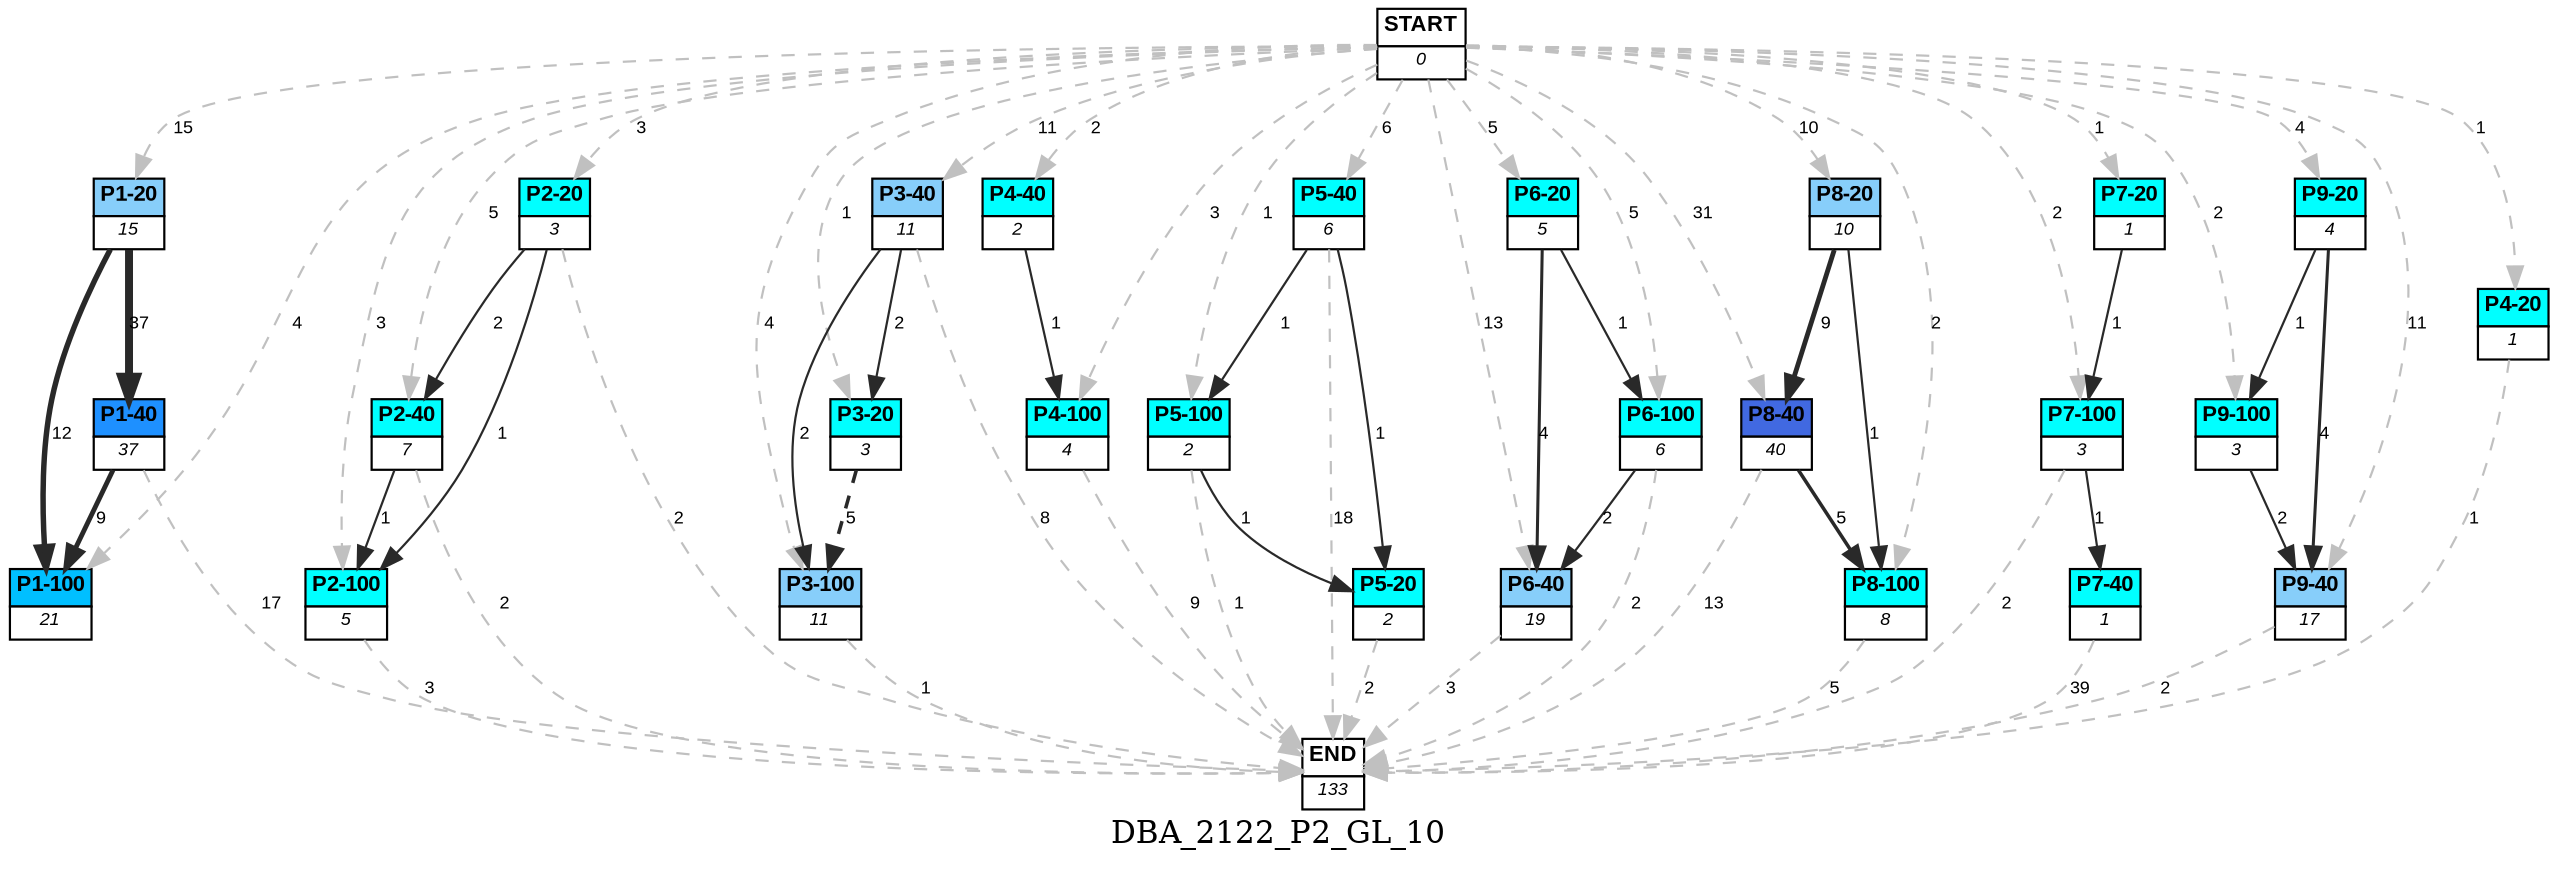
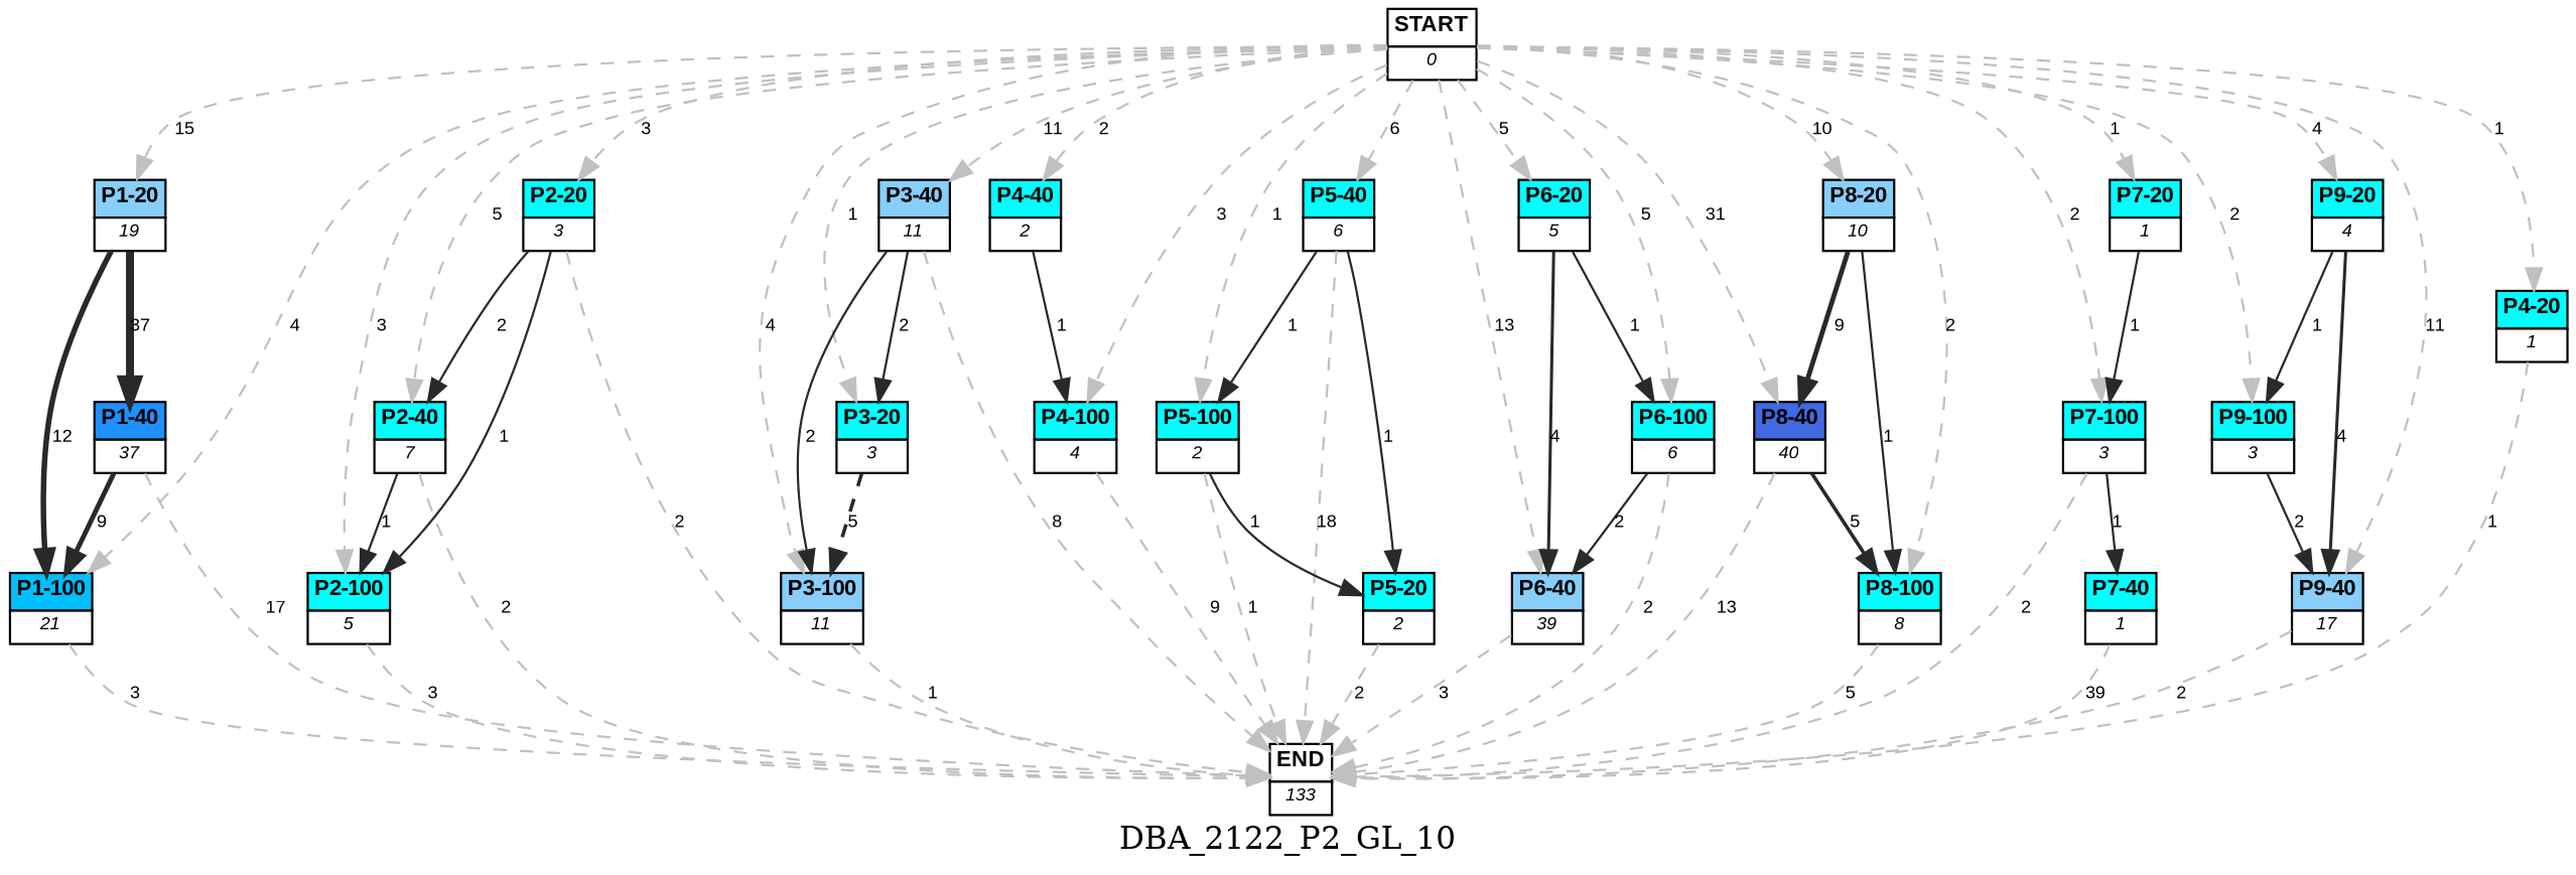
  digraph {
    label=DBA_2122_P2_GL_10
    node [shape=plain]
    edge [color=grey fontname=Arial fontsize=8 labelfloat=false style=dashed]
    n1 [label=<<table border="0" cellborder="1" cellspacing="0"><tr><td bgcolor="white"><FONT face="Arial" POINT-SIZE="10"><b>START</b></FONT></td></tr><tr><td bgcolor="white"><FONT face="Arial" POINT-SIZE="8"><i>0</i></FONT></td></tr></table>>]
-   n2 [label=<<table border="0" cellborder="1" cellspacing="0"><tr><td bgcolor="lightskyblue"><FONT face="Arial" POINT-SIZE="10"><b>P1-20</b></FONT></td></tr><tr><td bgcolor="white"><FONT face="Arial" POINT-SIZE="8"><i>15</i></FONT></td></tr></table>>]
+   n2 [label=<<table border="0" cellborder="1" cellspacing="0"><tr><td bgcolor="lightskyblue"><FONT face="Arial" POINT-SIZE="10"><b>P1-20</b></FONT></td></tr><tr><td bgcolor="white"><FONT face="Arial" POINT-SIZE="8"><i>19</i></FONT></td></tr></table>>]
    n3 [label=<<table border="0" cellborder="1" cellspacing="0"><tr><td bgcolor="deepskyblue"><FONT face="Arial" POINT-SIZE="10"><b>P1-100</b></FONT></td></tr><tr><td bgcolor="white"><FONT face="Arial" POINT-SIZE="8"><i>21</i></FONT></td></tr></table>>]
    n4 [label=<<table border="0" cellborder="1" cellspacing="0"><tr><td bgcolor="aqua"><FONT face="Arial" POINT-SIZE="10"><b>P2-20</b></FONT></td></tr><tr><td bgcolor="white"><FONT face="Arial" POINT-SIZE="8"><i>3</i></FONT></td></tr></table>>]
    n5 [label=<<table border="0" cellborder="1" cellspacing="0"><tr><td bgcolor="aqua"><FONT face="Arial" POINT-SIZE="10"><b>P2-40</b></FONT></td></tr><tr><td bgcolor="white"><FONT face="Arial" POINT-SIZE="8"><i>7</i></FONT></td></tr></table>>]
    n6 [label=<<table border="0" cellborder="1" cellspacing="0"><tr><td bgcolor="aqua"><FONT face="Arial" POINT-SIZE="10"><b>P2-100</b></FONT></td></tr><tr><td bgcolor="white"><FONT face="Arial" POINT-SIZE="8"><i>5</i></FONT></td></tr></table>>]
    n7 [label=<<table border="0" cellborder="1" cellspacing="0"><tr><td bgcolor="lightskyblue"><FONT face="Arial" POINT-SIZE="10"><b>P3-40</b></FONT></td></tr><tr><td bgcolor="white"><FONT face="Arial" POINT-SIZE="8"><i>11</i></FONT></td></tr></table>>]
    n8 [label=<<table border="0" cellborder="1" cellspacing="0"><tr><td bgcolor="aqua"><FONT face="Arial" POINT-SIZE="10"><b>P3-20</b></FONT></td></tr><tr><td bgcolor="white"><FONT face="Arial" POINT-SIZE="8"><i>3</i></FONT></td></tr></table>>]
    n9 [label=<<table border="0" cellborder="1" cellspacing="0"><tr><td bgcolor="lightskyblue"><FONT face="Arial" POINT-SIZE="10"><b>P3-100</b></FONT></td></tr><tr><td bgcolor="white"><FONT face="Arial" POINT-SIZE="8"><i>11</i></FONT></td></tr></table>>]
    n10 [label=<<table border="0" cellborder="1" cellspacing="0"><tr><td bgcolor="aqua"><FONT face="Arial" POINT-SIZE="10"><b>P4-40</b></FONT></td></tr><tr><td bgcolor="white"><FONT face="Arial" POINT-SIZE="8"><i>2</i></FONT></td></tr></table>>]
    n11 [label=<<table border="0" cellborder="1" cellspacing="0"><tr><td bgcolor="aqua"><FONT face="Arial" POINT-SIZE="10"><b>P4-100</b></FONT></td></tr><tr><td bgcolor="white"><FONT face="Arial" POINT-SIZE="8"><i>4</i></FONT></td></tr></table>>]
    n12 [label=<<table border="0" cellborder="1" cellspacing="0"><tr><td bgcolor="aqua"><FONT face="Arial" POINT-SIZE="10"><b>P5-40</b></FONT></td></tr><tr><td bgcolor="white"><FONT face="Arial" POINT-SIZE="8"><i>6</i></FONT></td></tr></table>>]
    n13 [label=<<table border="0" cellborder="1" cellspacing="0"><tr><td bgcolor="aqua"><FONT face="Arial" POINT-SIZE="10"><b>P6-20</b></FONT></td></tr><tr><td bgcolor="white"><FONT face="Arial" POINT-SIZE="8"><i>5</i></FONT></td></tr></table>>]
    n14 [label=<<table border="0" cellborder="1" cellspacing="0"><tr><td bgcolor="aqua"><FONT face="Arial" POINT-SIZE="10"><b>P6-100</b></FONT></td></tr><tr><td bgcolor="white"><FONT face="Arial" POINT-SIZE="8"><i>6</i></FONT></td></tr></table>>]
-   n15 [label=<<table border="0" cellborder="1" cellspacing="0"><tr><td bgcolor="lightskyblue"><FONT face="Arial" POINT-SIZE="10"><b>P6-40</b></FONT></td></tr><tr><td bgcolor="white"><FONT face="Arial" POINT-SIZE="8"><i>19</i></FONT></td></tr></table>>]
+   n15 [label=<<table border="0" cellborder="1" cellspacing="0"><tr><td bgcolor="lightskyblue"><FONT face="Arial" POINT-SIZE="10"><b>P6-40</b></FONT></td></tr><tr><td bgcolor="white"><FONT face="Arial" POINT-SIZE="8"><i>39</i></FONT></td></tr></table>>]
    n16 [label=<<table border="0" cellborder="1" cellspacing="0"><tr><td bgcolor="aqua"><FONT face="Arial" POINT-SIZE="10"><b>P5-100</b></FONT></td></tr><tr><td bgcolor="white"><FONT face="Arial" POINT-SIZE="8"><i>2</i></FONT></td></tr></table>>]
    n17 [label=<<table border="0" cellborder="1" cellspacing="0"><tr><td bgcolor="aqua"><FONT face="Arial" POINT-SIZE="10"><b>P7-100</b></FONT></td></tr><tr><td bgcolor="white"><FONT face="Arial" POINT-SIZE="8"><i>3</i></FONT></td></tr></table>>]
    n18 [label=<<table border="0" cellborder="1" cellspacing="0"><tr><td bgcolor="royalblue"><FONT face="Arial" POINT-SIZE="10"><b>P8-40</b></FONT></td></tr><tr><td bgcolor="white"><FONT face="Arial" POINT-SIZE="8"><i>40</i></FONT></td></tr></table>>]
    n19 [label=<<table border="0" cellborder="1" cellspacing="0"><tr><td bgcolor="lightskyblue"><FONT face="Arial" POINT-SIZE="10"><b>P8-20</b></FONT></td></tr><tr><td bgcolor="white"><FONT face="Arial" POINT-SIZE="8"><i>10</i></FONT></td></tr></table>>]
    n20 [label=<<table border="0" cellborder="1" cellspacing="0"><tr><td bgcolor="aqua"><FONT face="Arial" POINT-SIZE="10"><b>P8-100</b></FONT></td></tr><tr><td bgcolor="white"><FONT face="Arial" POINT-SIZE="8"><i>8</i></FONT></td></tr></table>>]
    n21 [label=<<table border="0" cellborder="1" cellspacing="0"><tr><td bgcolor="aqua"><FONT face="Arial" POINT-SIZE="10"><b>P9-20</b></FONT></td></tr><tr><td bgcolor="white"><FONT face="Arial" POINT-SIZE="8"><i>4</i></FONT></td></tr></table>>]
    n22 [label=<<table border="0" cellborder="1" cellspacing="0"><tr><td bgcolor="lightskyblue"><FONT face="Arial" POINT-SIZE="10"><b>P9-40</b></FONT></td></tr><tr><td bgcolor="white"><FONT face="Arial" POINT-SIZE="8"><i>17</i></FONT></td></tr></table>>]
    n23 [label=<<table border="0" cellborder="1" cellspacing="0"><tr><td bgcolor="aqua"><FONT face="Arial" POINT-SIZE="10"><b>P9-100</b></FONT></td></tr><tr><td bgcolor="white"><FONT face="Arial" POINT-SIZE="8"><i>3</i></FONT></td></tr></table>>]
    n24 [label=<<table border="0" cellborder="1" cellspacing="0"><tr><td bgcolor="aqua"><FONT face="Arial" POINT-SIZE="10"><b>P7-20</b></FONT></td></tr><tr><td bgcolor="white"><FONT face="Arial" POINT-SIZE="8"><i>1</i></FONT></td></tr></table>>]
    n25 [label=<<table border="0" cellborder="1" cellspacing="0"><tr><td bgcolor="aqua"><FONT face="Arial" POINT-SIZE="10"><b>P4-20</b></FONT></td></tr><tr><td bgcolor="white"><FONT face="Arial" POINT-SIZE="8"><i>1</i></FONT></td></tr></table>>]
    n26 [label=<<table border="0" cellborder="1" cellspacing="0"><tr><td bgcolor="dodgerblue"><FONT face="Arial" POINT-SIZE="10"><b>P1-40</b></FONT></td></tr><tr><td bgcolor="white"><FONT face="Arial" POINT-SIZE="8"><i>37</i></FONT></td></tr></table>>]
    n27 [label=<<table border="0" cellborder="1" cellspacing="0"><tr><td bgcolor="white"><FONT face="Arial" POINT-SIZE="10"><b>END</b></FONT></td></tr><tr><td bgcolor="white"><FONT face="Arial" POINT-SIZE="8"><i>133</i></FONT></td></tr></table>>]
    n28 [label=<<table border="0" cellborder="1" cellspacing="0"><tr><td bgcolor="aqua"><FONT face="Arial" POINT-SIZE="10"><b>P5-20</b></FONT></td></tr><tr><td bgcolor="white"><FONT face="Arial" POINT-SIZE="8"><i>2</i></FONT></td></tr></table>>]
    n29 [label=<<table border="0" cellborder="1" cellspacing="0"><tr><td bgcolor="aqua"><FONT face="Arial" POINT-SIZE="10"><b>P7-40</b></FONT></td></tr><tr><td bgcolor="white"><FONT face="Arial" POINT-SIZE="8"><i>1</i></FONT></td></tr></table>>]
    n1 -> n2 [label=15]
    n1 -> n3 [label=4]
    n1 -> n4 [label=3]
    n1 -> n5 [label=5]
    n1 -> n6 [label=3]
    n1 -> n7 [label=11]
    n1 -> n8 [label=1]
    n1 -> n9 [label=4]
    n1 -> n10 [label=2]
    n1 -> n11 [label=3]
    n1 -> n12 [label=6]
    n1 -> n13 [label=5]
    n1 -> n14 [label=5]
    n1 -> n15 [label=13]
    n1 -> n16 [label=1]
    n1 -> n17 [label=2]
    n1 -> n18 [label=31]
    n1 -> n19 [label=10]
    n1 -> n20 [label=2]
    n1 -> n21 [label=4]
    n1 -> n22 [label=11]
    n1 -> n23 [label=2]
    n1 -> n24 [label=1]
    n1 -> n25 [label=1]
    n2 -> n3 [color=grey16 label=12 penwidth=2.484906649788 style=""]
    n2 -> n26 [color=grey16 label=37 penwidth=3.61091791264422 style=""]
+   n3 -> n27 [label=3]
    n4 -> n5 [color=grey16 label=2 penwidth=1 style=""]
    n4 -> n6 [color=grey16 label=1 penwidth=1 style=""]
    n4 -> n27 [label=2]
    n5 -> n6 [color=grey16 label=1 penwidth=1 style=""]
    n5 -> n27 [label=2]
    n6 -> n27 [label=3]
    n7 -> n8 [color=grey16 label=2 penwidth=1 style=""]
    n7 -> n9 [color=grey16 label=2 penwidth=1 style=""]
    n7 -> n27 [label=8]
    n8 -> n9 [color=grey16 label=5 penwidth=1.6094379124341]
    n9 -> n27 [label=1]
    n10 -> n11 [color=grey16 label=1 penwidth=1 style=""]
    n11 -> n27 [label=9]
    n12 -> n16 [color=grey16 label=1 penwidth=1 style=""]
    n12 -> n27 [label=18]
    n12 -> n28 [color=grey16 label=1 penwidth=1 style=""]
    n13 -> n14 [color=grey16 label=1 penwidth=1 style=""]
    n13 -> n15 [color=grey16 label=4 penwidth=1.38629436111989 style=""]
    n14 -> n15 [color=grey16 label=2 penwidth=1 style=""]
    n14 -> n27 [label=2]
    n15 -> n27 [label=3]
    n16 -> n27 [label=1]
    n16 -> n28 [color=grey16 label=1 penwidth=1 style=""]
    n17 -> n27 [label=2]
    n17 -> n29 [color=grey16 label=1 penwidth=1 style=""]
    n18 -> n20 [color=grey16 label=5 penwidth=1.6094379124341 style=""]
    n18 -> n27 [label=13]
    n19 -> n18 [color=grey16 label=9 penwidth=2.19722457733622 style=""]
    n19 -> n20 [color=grey16 label=1 penwidth=1 style=""]
    n20 -> n27 [label=5]
    n21 -> n22 [color=grey16 label=4 penwidth=1.38629436111989 style=""]
    n21 -> n23 [color=grey16 label=1 penwidth=1 style=""]
    n22 -> n27 [label=2]
    n23 -> n22 [color=grey16 label=2 penwidth=1 style=""]
    n24 -> n17 [color=grey16 label=1 penwidth=1 style=""]
    n25 -> n27 [label=1]
    n26 -> n3 [color=grey16 label=9 penwidth=2.19722457733622 style=""]
    n26 -> n27 [label=17]
    n28 -> n27 [label=2]
    n29 -> n27 [label=39]
  }
